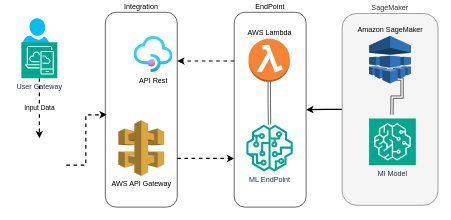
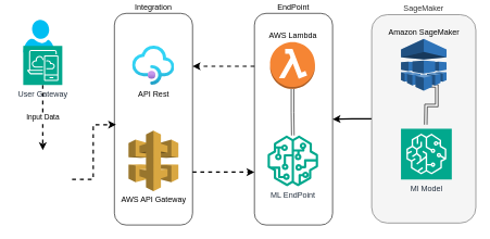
  <mxCell id="0" />
  <mxCell id="1" parent="0" />
  <mxCell id="2" value="" style="verticalLabelPosition=bottom;html=1;verticalAlign=top;align=center;strokeColor=none;fillColor=#00BEF2;shape=mxgraph.azure.user;" vertex="1" parent="1"><mxGeometry x="35" y="30" width="47.5" height="50" as="geometry" /></mxCell>
  <mxCell id="3" style="edgeStyle=orthogonalEdgeStyle;rounded=0;orthogonalLoop=1;jettySize=auto;html=1;entryX=1;entryY=0.5;entryDx=0;entryDy=0;dashed=0;strokeWidth=2;" edge="1" parent="1" source="4" target="19"><mxGeometry relative="1" as="geometry" /></mxCell>
  <mxCell id="4" value="SageMaker" style="rounded=1;whiteSpace=wrap;html=1;fillColor=#f5f5f5;fontColor=#333333;strokeColor=#666666;labelPosition=center;verticalLabelPosition=top;align=center;verticalAlign=bottom;" vertex="1" parent="1"><mxGeometry x="570" y="22" width="160" height="320" as="geometry" /></mxCell>
  <mxCell id="5" value="Ml Model" style="sketch=0;points=[[0,0,0],[0.25,0,0],[0.5,0,0],[0.75,0,0],[1,0,0],[0,1,0],[0.25,1,0],[0.5,1,0],[0.75,1,0],[1,1,0],[0,0.25,0],[0,0.5,0],[0,0.75,0],[1,0.25,0],[1,0.5,0],[1,0.75,0]];outlineConnect=0;fontColor=#232F3E;fillColor=#01A88D;strokeColor=#ffffff;dashed=0;verticalLabelPosition=bottom;verticalAlign=top;align=center;html=1;fontSize=12;fontStyle=0;aspect=fixed;shape=mxgraph.aws4.resourceIcon;resIcon=mxgraph.aws4.sagemaker;" vertex="1" parent="1"><mxGeometry x="615" y="197" width="78" height="78" as="geometry" /></mxCell>
  <mxCell id="6" style="edgeStyle=orthogonalEdgeStyle;rounded=0;orthogonalLoop=1;jettySize=auto;html=1;shape=link;width=-4;" edge="1" parent="1"><mxGeometry relative="1" as="geometry"><mxPoint x="649" y="131" as="sourcePoint" /><mxPoint x="653" y="191" as="targetPoint" /></mxGeometry></mxCell>
  <mxCell id="7" value="Amazon SageMaker" style="outlineConnect=0;dashed=0;verticalLabelPosition=top;verticalAlign=bottom;align=center;html=1;shape=mxgraph.aws3.machine_learning;fillColor=#2E73B8;gradientColor=none;labelPosition=center;" vertex="1" parent="1"><mxGeometry x="615" y="59" width="70" height="80" as="geometry" /></mxCell>
  <mxCell id="8" value="Input Data" style="edgeStyle=orthogonalEdgeStyle;rounded=0;orthogonalLoop=1;jettySize=auto;html=1;strokeWidth=2;dashed=1;" edge="1" parent="1" source="9" target="10"><mxGeometry relative="1" as="geometry" /></mxCell>
  <mxCell id="9" value="User Gateway" style="sketch=0;points=[[0,0,0],[0.25,0,0],[0.5,0,0],[0.75,0,0],[1,0,0],[0,1,0],[0.25,1,0],[0.5,1,0],[0.75,1,0],[1,1,0],[0,0.25,0],[0,0.5,0],[0,0.75,0],[1,0.25,0],[1,0.5,0],[1,0.75,0]];outlineConnect=0;fontColor=#232F3E;fillColor=#01A88D;strokeColor=#ffffff;dashed=0;verticalLabelPosition=bottom;verticalAlign=top;align=center;html=1;fontSize=12;fontStyle=0;aspect=fixed;shape=mxgraph.aws4.resourceIcon;resIcon=mxgraph.aws4.desktop_and_app_streaming;" vertex="1" parent="1"><mxGeometry x="35" y="70" width="60" height="60" as="geometry" /></mxCell>
  <mxCell id="10" value="" style="shape=image;html=1;verticalAlign=top;verticalLabelPosition=bottom;labelBackgroundColor=#ffffff;imageAspect=0;aspect=fixed;image=https://cdn1.iconfinder.com/data/icons/office-icons-17/512/ilustracoes_04-14-128.png" vertex="1" parent="1"><mxGeometry x="20" y="230" width="90" height="90" as="geometry" /></mxCell>
- <mxCell id="11" value="API Rest" style="image;aspect=fixed;html=1;points=[];align=center;fontSize=12;image=img/lib/azure2/integration/API_Management_Services.svg;" vertex="1" parent="1"><mxGeometry x="222.5" y="60" width="65" height="60" as="geometry" /></mxCell>
+ <mxCell id="11" value="API Rest" style="image;aspect=fixed;html=1;points=[];align=center;fontSize=12;image=img/lib/azure2/integration/API_Management_Services.svg;" vertex="1" parent="1"><mxGeometry x="202.5" y="70" width="65" height="60" as="geometry" /></mxCell>
  <mxCell id="12" style="edgeStyle=orthogonalEdgeStyle;rounded=0;orthogonalLoop=1;jettySize=auto;html=1;entryX=0.021;entryY=0.526;entryDx=0;entryDy=0;entryPerimeter=0;strokeWidth=2;dashed=1;" edge="1" parent="1" source="10" target="15"><mxGeometry relative="1" as="geometry"><mxPoint x="295" y="200" as="targetPoint" /></mxGeometry></mxCell>
  <mxCell id="13" value="AWS API Gateway" style="outlineConnect=0;dashed=0;verticalLabelPosition=bottom;verticalAlign=top;align=center;html=1;shape=mxgraph.aws3.api_gateway;fillColor=#D9A741;gradientColor=none;" vertex="1" parent="1"><mxGeometry x="196.75" y="200" width="76.5" height="93" as="geometry" /></mxCell>
  <mxCell id="14" style="edgeStyle=orthogonalEdgeStyle;rounded=0;orthogonalLoop=1;jettySize=auto;html=1;exitX=1;exitY=0.75;exitDx=0;exitDy=0;entryX=0;entryY=0.75;entryDx=0;entryDy=0;strokeWidth=2;dashed=1;" edge="1" parent="1" source="15" target="19"><mxGeometry relative="1" as="geometry" /></mxCell>
  <mxCell id="15" value="Integration" style="rounded=1;whiteSpace=wrap;html=1;fillColor=none;labelPosition=center;verticalLabelPosition=top;align=center;verticalAlign=bottom;" vertex="1" parent="1"><mxGeometry x="175" y="20" width="120" height="325" as="geometry" /></mxCell>
  <mxCell id="16" style="edgeStyle=orthogonalEdgeStyle;rounded=0;orthogonalLoop=1;jettySize=auto;html=1;shape=link;" edge="1" parent="1" source="17" target="20"><mxGeometry relative="1" as="geometry" /></mxCell>
  <mxCell id="17" value="AWS Lambda" style="outlineConnect=0;dashed=0;verticalLabelPosition=top;verticalAlign=bottom;align=center;html=1;shape=mxgraph.aws3.lambda_function;fillColor=#F58534;gradientColor=none;labelPosition=center;" vertex="1" parent="1"><mxGeometry x="414" y="64" width="69" height="72" as="geometry" /></mxCell>
  <mxCell id="18" style="edgeStyle=orthogonalEdgeStyle;rounded=0;orthogonalLoop=1;jettySize=auto;html=1;exitX=0;exitY=0.25;exitDx=0;exitDy=0;entryX=1;entryY=0.25;entryDx=0;entryDy=0;dashed=1;strokeWidth=2;" edge="1" parent="1" source="19" target="15"><mxGeometry relative="1" as="geometry" /></mxCell>
  <mxCell id="19" value="EndPoint" style="rounded=1;whiteSpace=wrap;html=1;fillColor=none;labelPosition=center;verticalLabelPosition=top;align=center;verticalAlign=bottom;" vertex="1" parent="1"><mxGeometry x="390" y="20" width="120" height="325" as="geometry" /></mxCell>
  <mxCell id="20" value="ML EndPoint" style="sketch=0;outlineConnect=0;fontColor=#232F3E;gradientColor=none;fillColor=#01A88D;strokeColor=none;dashed=0;verticalLabelPosition=bottom;verticalAlign=top;align=center;html=1;fontSize=12;fontStyle=0;aspect=fixed;pointerEvents=1;shape=mxgraph.aws4.sagemaker_model;" vertex="1" parent="1"><mxGeometry x="410" y="207.5" width="78" height="78" as="geometry" /></mxCell>
